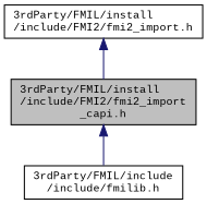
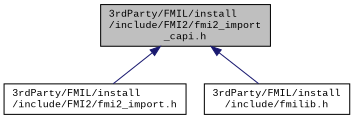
  digraph {
    fontname="Liberation Mono"
    node [color=black fillcolor=white fontname="Liberation Mono" fontsize=10 shape=record style=filled]
    edge [color=midnightblue dir=back fontname="Liberation Mono" fontsize=10 labelfontname=Helvetica labelfontsize=10 style=solid]
    n1 [fillcolor=grey75 fontcolor=black height=0.2 label="3rdParty/FMIL/install\l/include/FMI2/fmi2_import\l_capi.h" width=0.4]
    n2 [height=0.2 label="3rdParty/FMIL/install\l/include/FMI2/fmi2_import.h" width=0.4]
-   n3 [height=0.2 label="3rdParty/FMIL/include\l/include/fmilib.h" width=0.4]
-   n2 -> n1
+   n3 [height=0.2 label="3rdParty/FMIL/install\l/include/fmilib.h" width=0.4]
+   n1 -> n2
    n1 -> n3
  }
